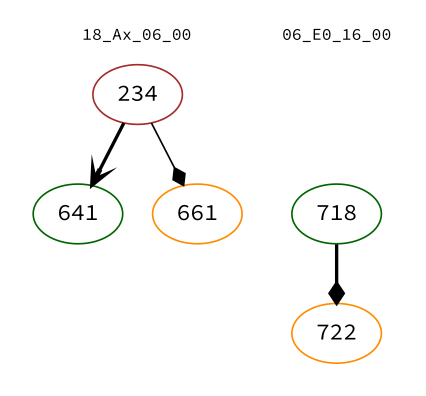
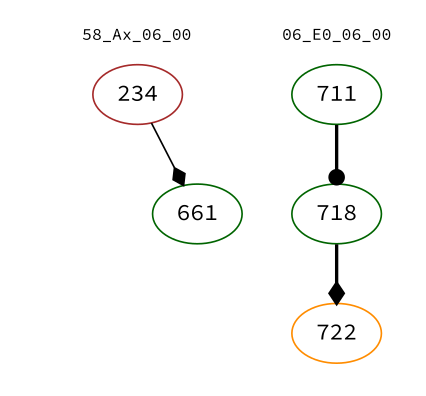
  digraph {
    fontname="Source Code Pro"
    node [color=darkgreen fontname="Source Code Pro"]
    edge [arrowhead=diamond color=black fontname="Source Code Pro" style=bold]
    n1 [color=brown label=234]
-   n2 [label=641]
-   n3 [color=darkorange label=661]
+   n3 [label=661]
+   n4 [label=711]
    n5 [label=718]
    n6 [color=darkorange label=722]
    subgraph cluster_1 {
      color=white
      fontsize=10
-     label="18_Ax_06_00"
+     label="58_Ax_06_00"
      n1
-     n2
      n3
    }
    subgraph cluster_2 {
      color=white
      fontsize=10
-     label="06_E0_16_00"
+     label="06_E0_06_00"
+     n4
      n5
      n6
    }
-   n1 -> n2 [arrowhead=vee]
    n1 -> n3 [style=solid]
+   n4 -> n5 [arrowhead=dot]
    n5 -> n6
  }
